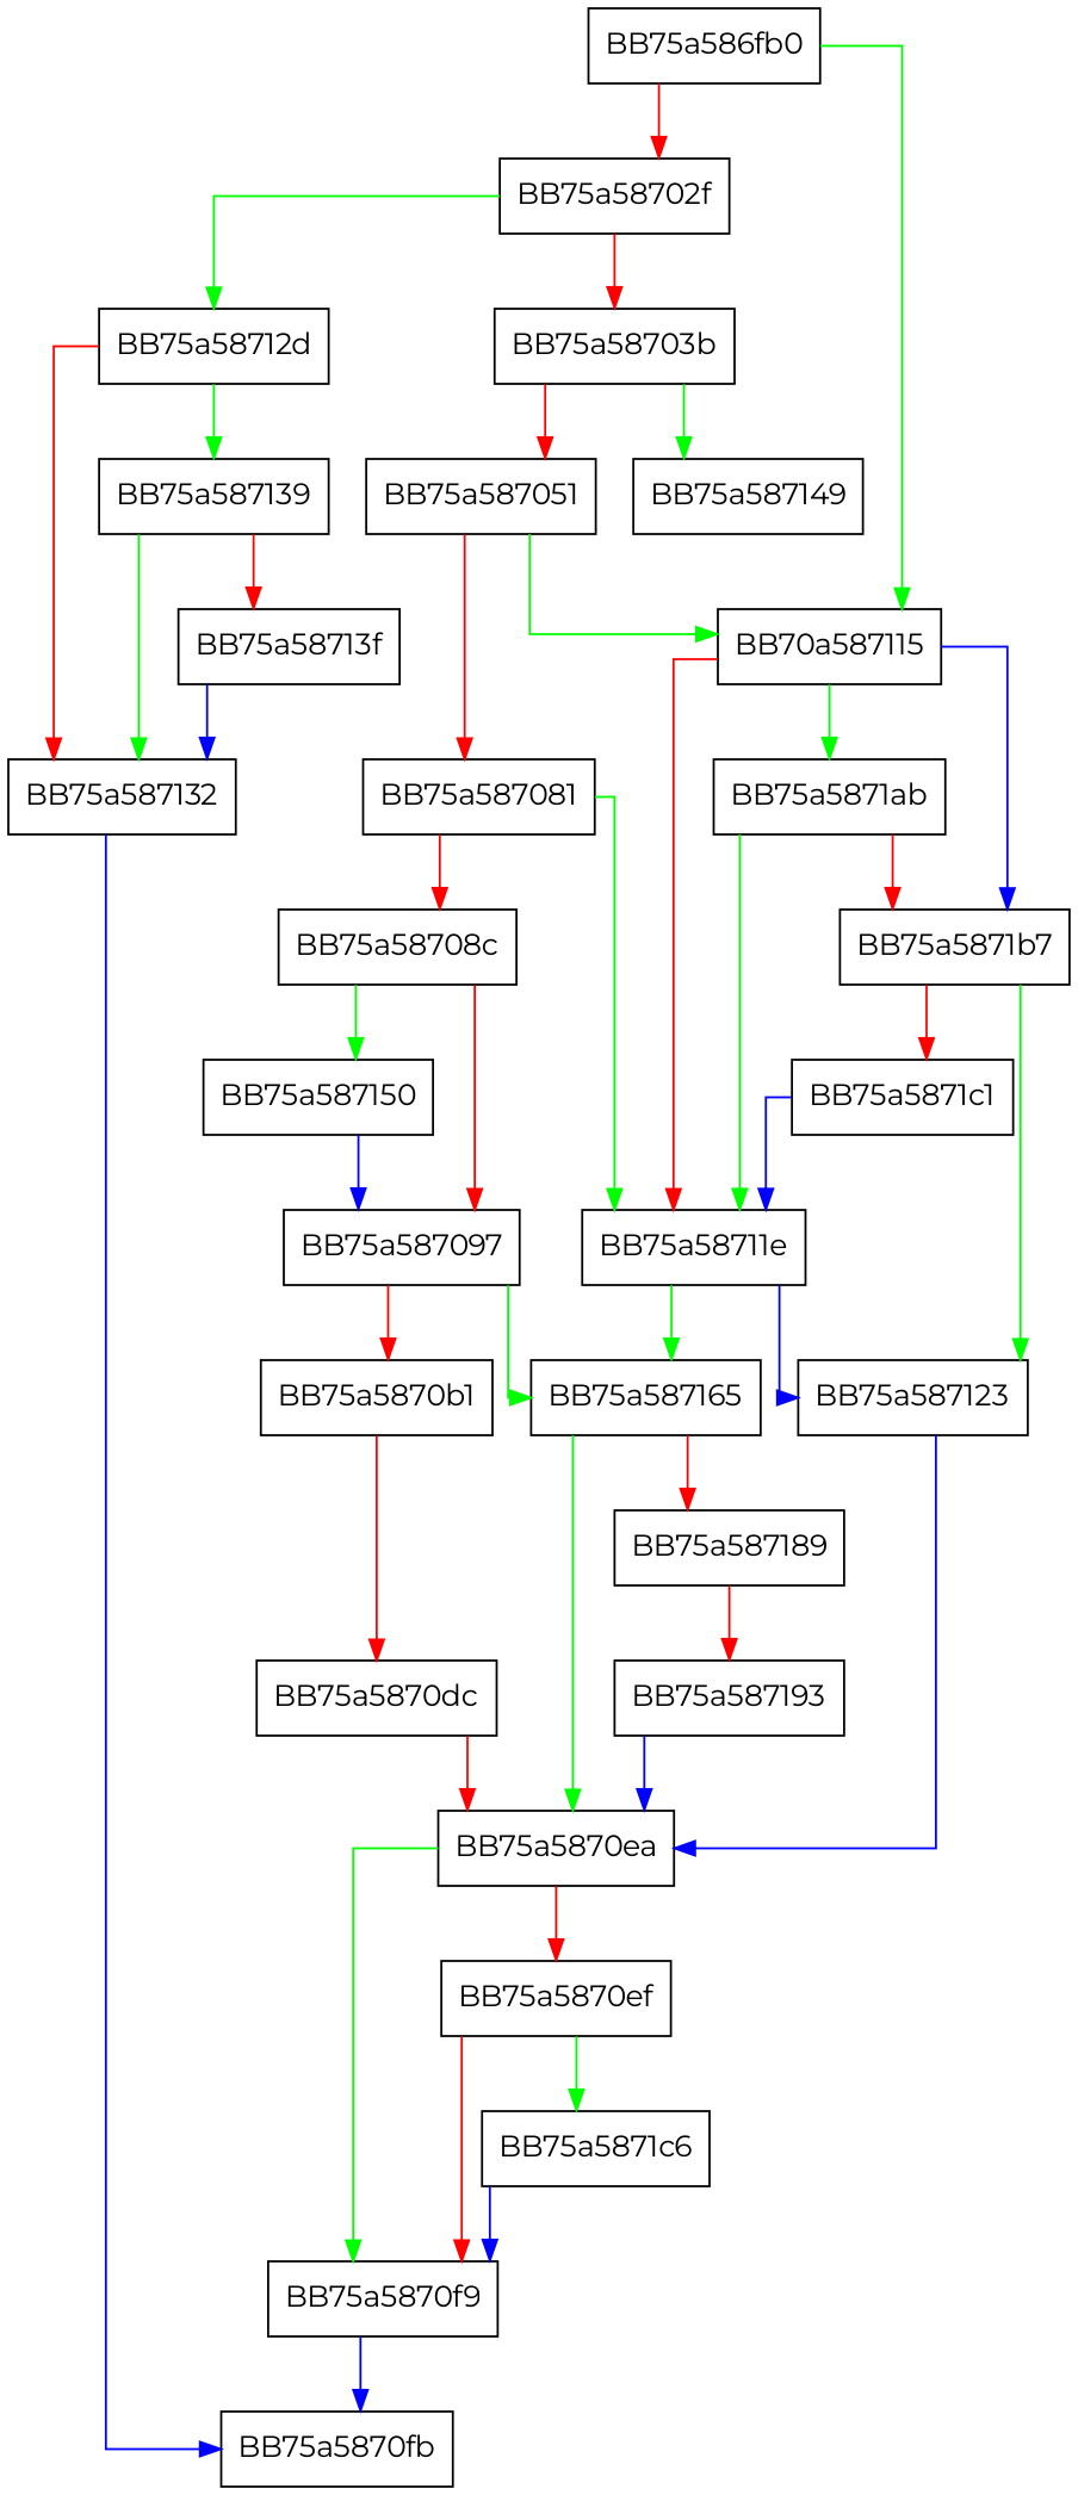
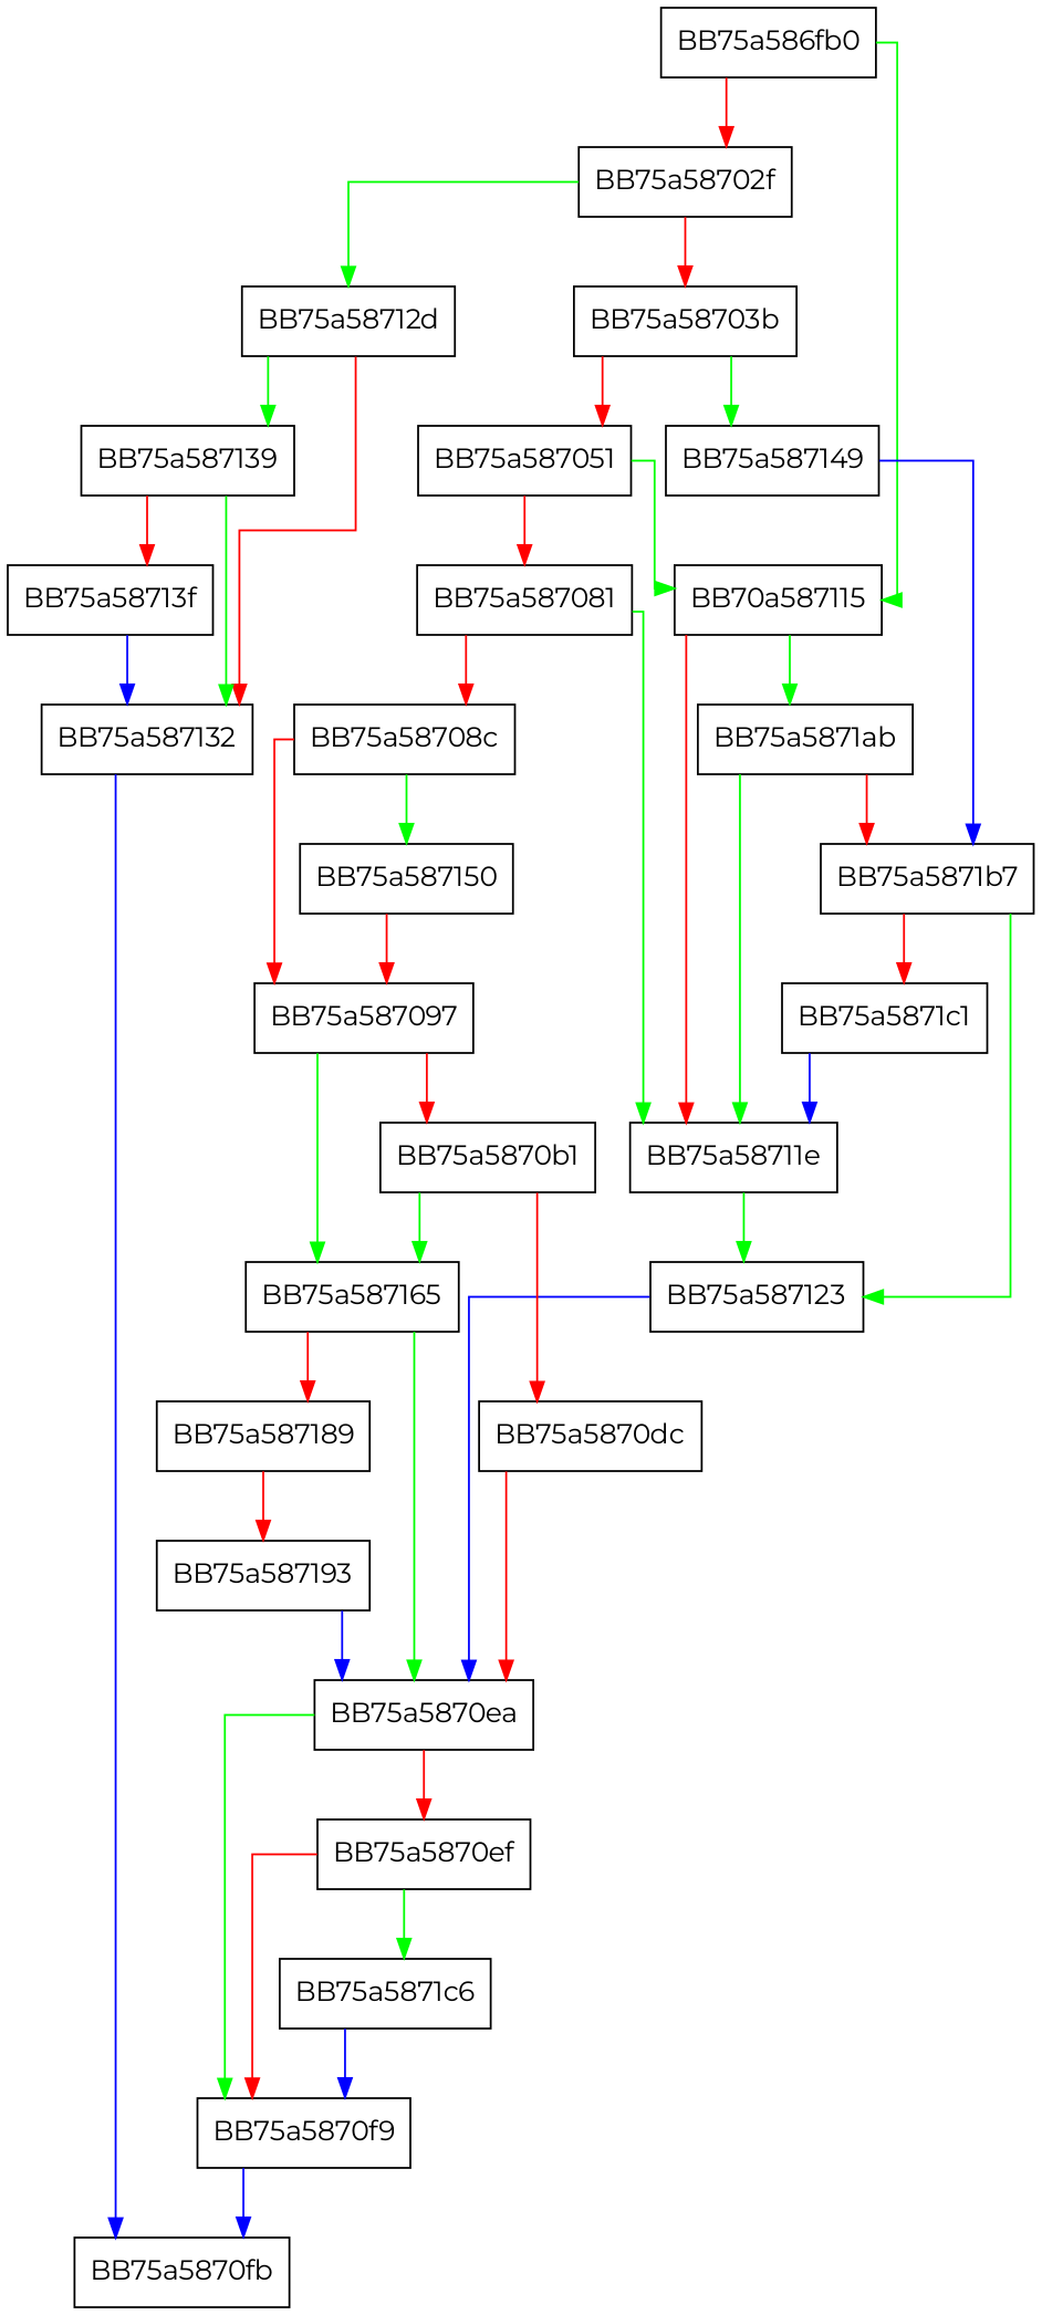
  digraph {
    fontname=Montserrat
    splines=ortho
    node [fontname=Montserrat shape=box]
    edge [color=red fontname=Montserrat]
    n1 [label=BB70a587115]
    BB75a586fb0
    BB75a58702f
    BB75a58711e
    BB75a5871ab
    BB75a58712d
    BB75a58703b
    BB75a587123
    BB75a5871b7
    BB75a587139
    BB75a587132
    BB75a587149
    BB75a587051
    BB75a58713f
    BB75a5870fb
    BB75a587081
    BB75a5871c1
    BB75a58708c
    BB75a587150
    BB75a587097
    BB75a5870ea
    BB75a587165
    BB75a5870b1
    BB75a587189
    BB75a5870dc
    BB75a5870f9
    BB75a5870ef
    BB75a587193
    BB75a5871c6
    n1 -> BB75a58711e
    n1 -> BB75a5871ab [color=green]
    BB75a586fb0 -> n1 [color=green]
    BB75a586fb0 -> BB75a58702f
    BB75a58702f -> BB75a58712d [color=green]
    BB75a58702f -> BB75a58703b
-   BB75a58711e -> BB75a587123 [color=blue]
+   BB75a58711e -> BB75a587123 [color=green]
    BB75a5871ab -> BB75a58711e [color=green]
    BB75a5871ab -> BB75a5871b7
    BB75a58712d -> BB75a587139 [color=green]
    BB75a58712d -> BB75a587132
    BB75a58703b -> BB75a587149 [color=green]
    BB75a58703b -> BB75a587051
    BB75a587123 -> BB75a5870ea [color=blue]
    BB75a5871b7 -> BB75a587123 [color=green]
    BB75a5871b7 -> BB75a5871c1
    BB75a587139 -> BB75a587132 [color=green]
    BB75a587139 -> BB75a58713f
    BB75a587132 -> BB75a5870fb [color=blue]
-   n1 -> BB75a5871b7 [color=blue]
+   BB75a587149 -> BB75a5871b7 [color=blue]
    BB75a587051 -> n1 [color=green]
    BB75a587051 -> BB75a587081
    BB75a58713f -> BB75a587132 [color=blue]
    BB75a587081 -> BB75a58711e [color=green]
    BB75a587081 -> BB75a58708c
    BB75a5871c1 -> BB75a58711e [color=blue]
    BB75a58708c -> BB75a587150 [color=green]
    BB75a58708c -> BB75a587097
-   BB75a587150 -> BB75a587097 [color=blue]
+   BB75a587150 -> BB75a587097
    BB75a587097 -> BB75a587165 [color=green]
    BB75a587097 -> BB75a5870b1
    BB75a5870ea -> BB75a5870f9 [color=green]
    BB75a5870ea -> BB75a5870ef
    BB75a587165 -> BB75a5870ea [color=green]
    BB75a587165 -> BB75a587189
-   BB75a58711e -> BB75a587165 [color=green]
+   BB75a5870b1 -> BB75a587165 [color=green]
    BB75a5870b1 -> BB75a5870dc
    BB75a587189 -> BB75a587193
    BB75a5870dc -> BB75a5870ea
    BB75a5870f9 -> BB75a5870fb [color=blue]
    BB75a5870ef -> BB75a5870f9
    BB75a5870ef -> BB75a5871c6 [color=green]
    BB75a587193 -> BB75a5870ea [color=blue]
    BB75a5871c6 -> BB75a5870f9 [color=blue]
  }
